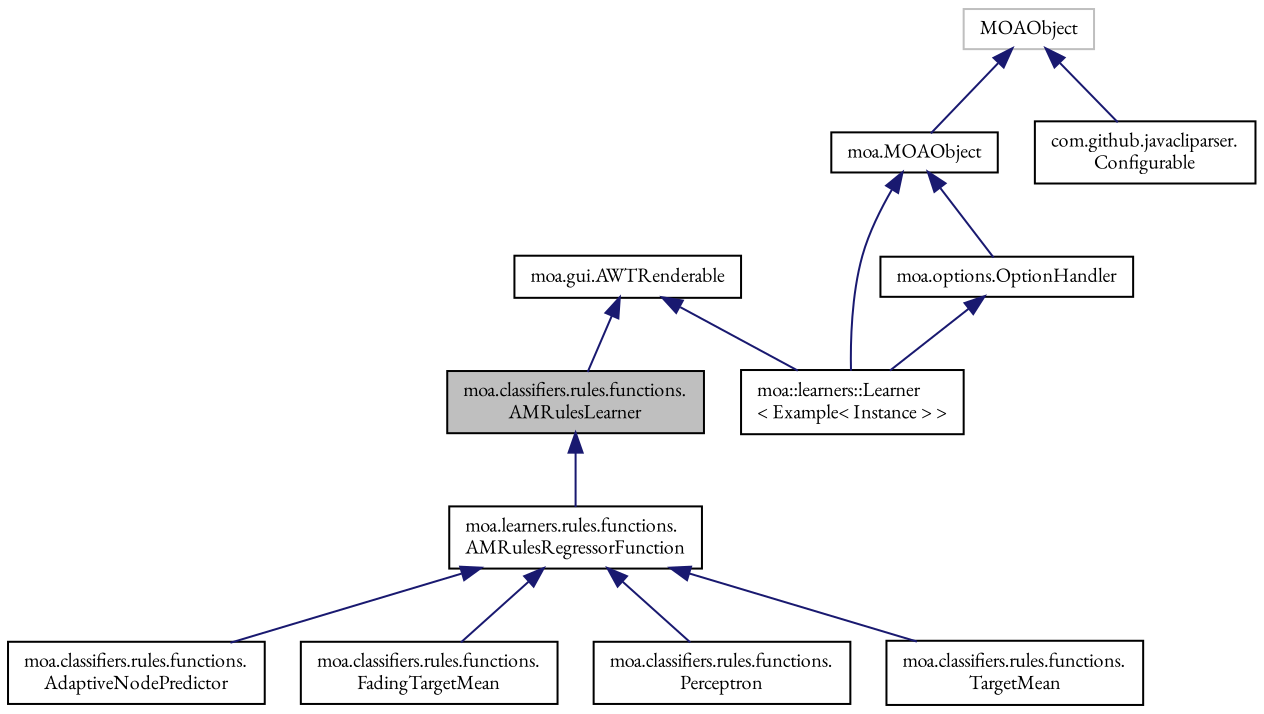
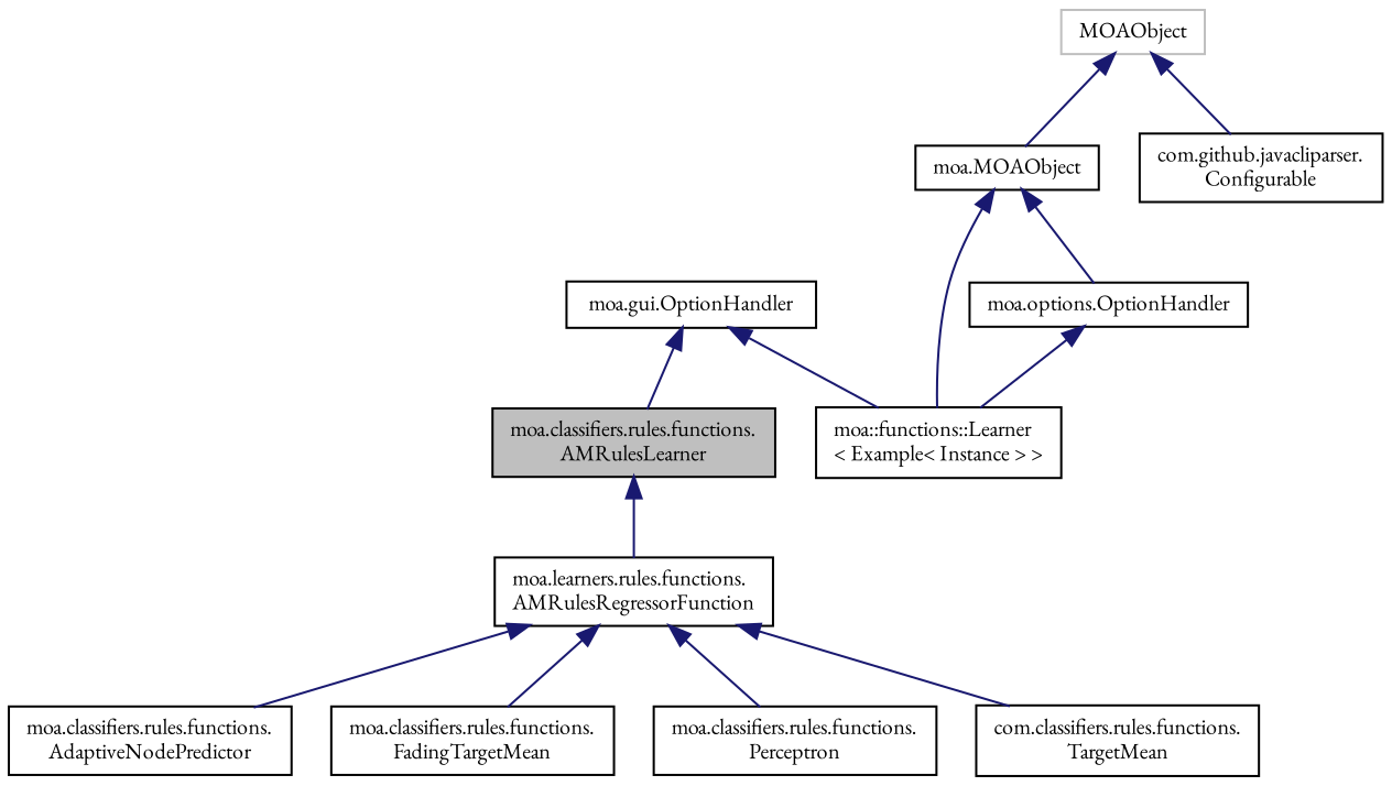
  digraph {
    fontname="EB Garamond"
    rankdir=TB
    node [color=black fillcolor=white fontname="EB Garamond" fontsize=10 shape=record style=filled]
    edge [color=midnightblue dir=back fontname="EB Garamond" fontsize=10 labelfontname=Helvetica labelfontsize=10 style=solid]
    n1 [fillcolor=grey75 fontcolor=black height=0.2 label="moa.classifiers.rules.functions.\lAMRulesLearner" width=0.4]
    n2 [height=0.2 label="moa.learners.rules.functions.\lAMRulesRegressorFunction" width=0.4]
    n3 [height=0.2 label="moa.classifiers.rules.functions.\lAdaptiveNodePredictor" width=0.4]
    n4 [height=0.2 label="moa.classifiers.rules.functions.\lFadingTargetMean" width=0.4]
    n5 [height=0.2 label="moa.classifiers.rules.functions.\lPerceptron" width=0.4]
-   n6 [height=0.2 label="moa.classifiers.rules.functions.\lTargetMean" width=0.4]
-   n7 [height=0.2 label="moa::learners::Learner\l\< Example\< Instance \> \>" width=0.4]
+   n6 [height=0.2 label="com.classifiers.rules.functions.\lTargetMean" width=0.4]
+   n7 [height=0.2 label="moa::functions::Learner\l\< Example\< Instance \> \>" width=0.4]
    n8 [height=0.2 label="moa.MOAObject" width=0.4]
    n9 [height=0.2 label="moa.options.OptionHandler" width=0.4]
    n10 [color=grey75 height=0.2 label=MOAObject width=0.4]
    n11 [height=0.2 label="com.github.javacliparser.\lConfigurable" width=0.4]
-   n12 [height=0.2 label="moa.gui.AWTRenderable" width=0.4]
+   n12 [height=0.2 label="moa.gui.OptionHandler" width=0.4]
    n1 -> n2
    n2 -> n3
    n2 -> n4
    n2 -> n5
    n2 -> n6
    n8 -> n7
    n8 -> n9
    n9 -> n7
    n10 -> n8
    n10 -> n11
    n12 -> n1
    n12 -> n7
  }
